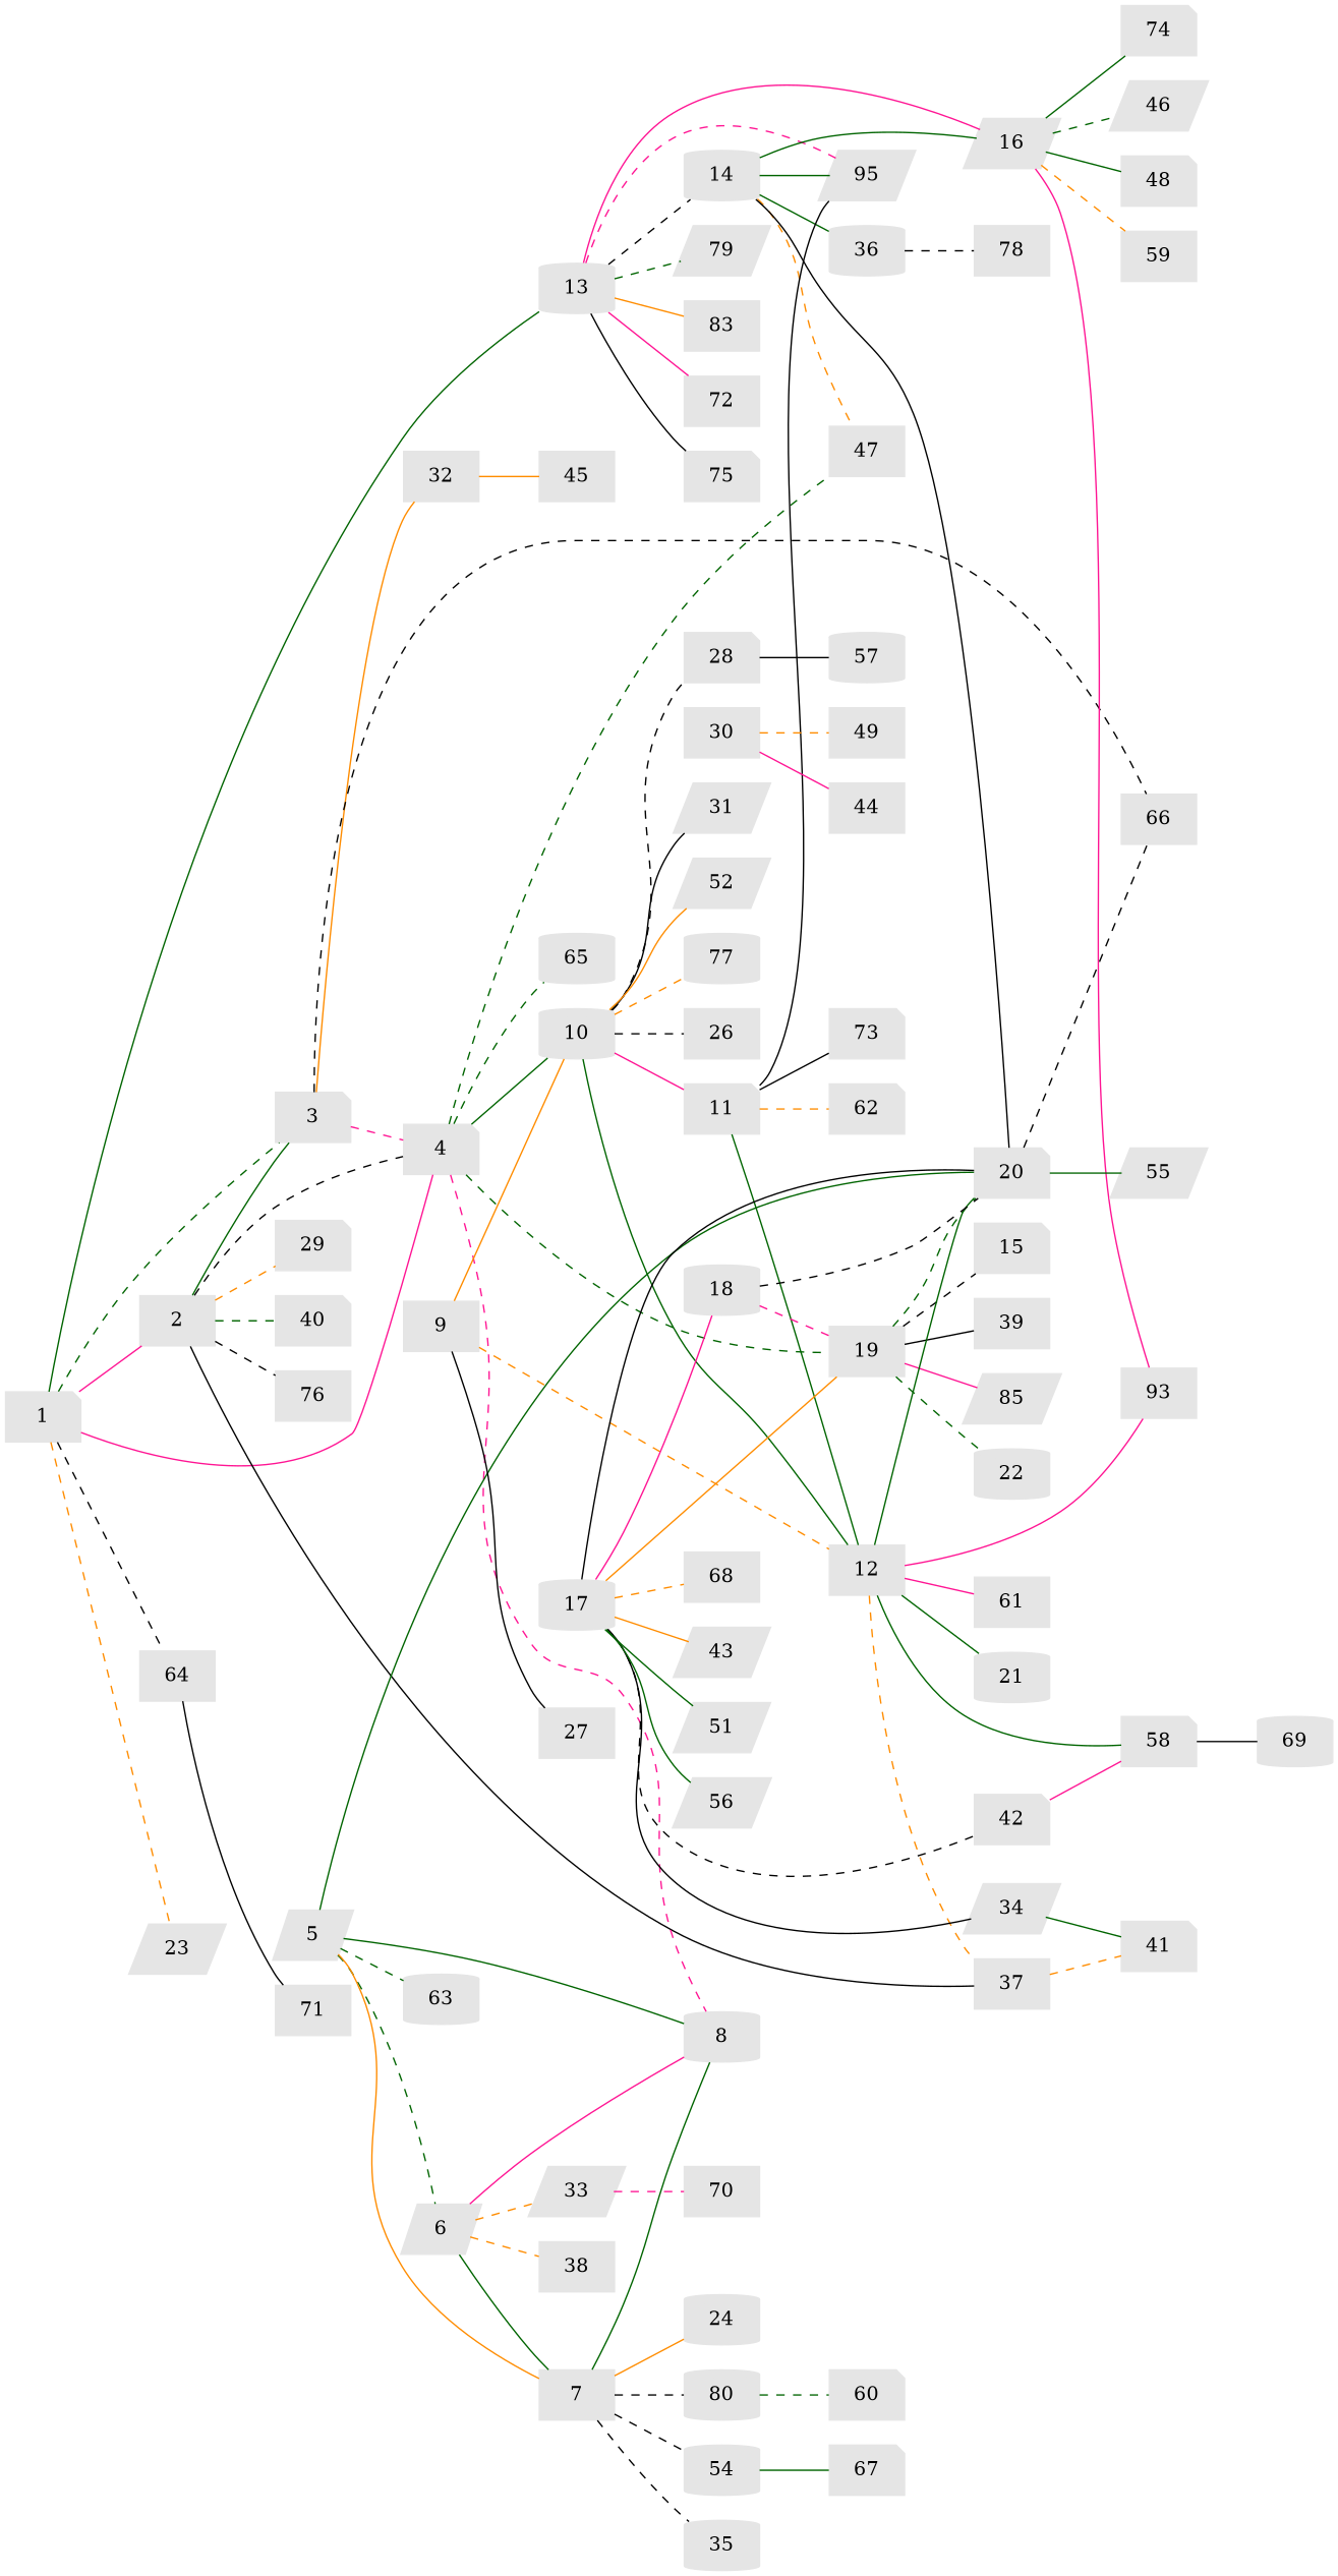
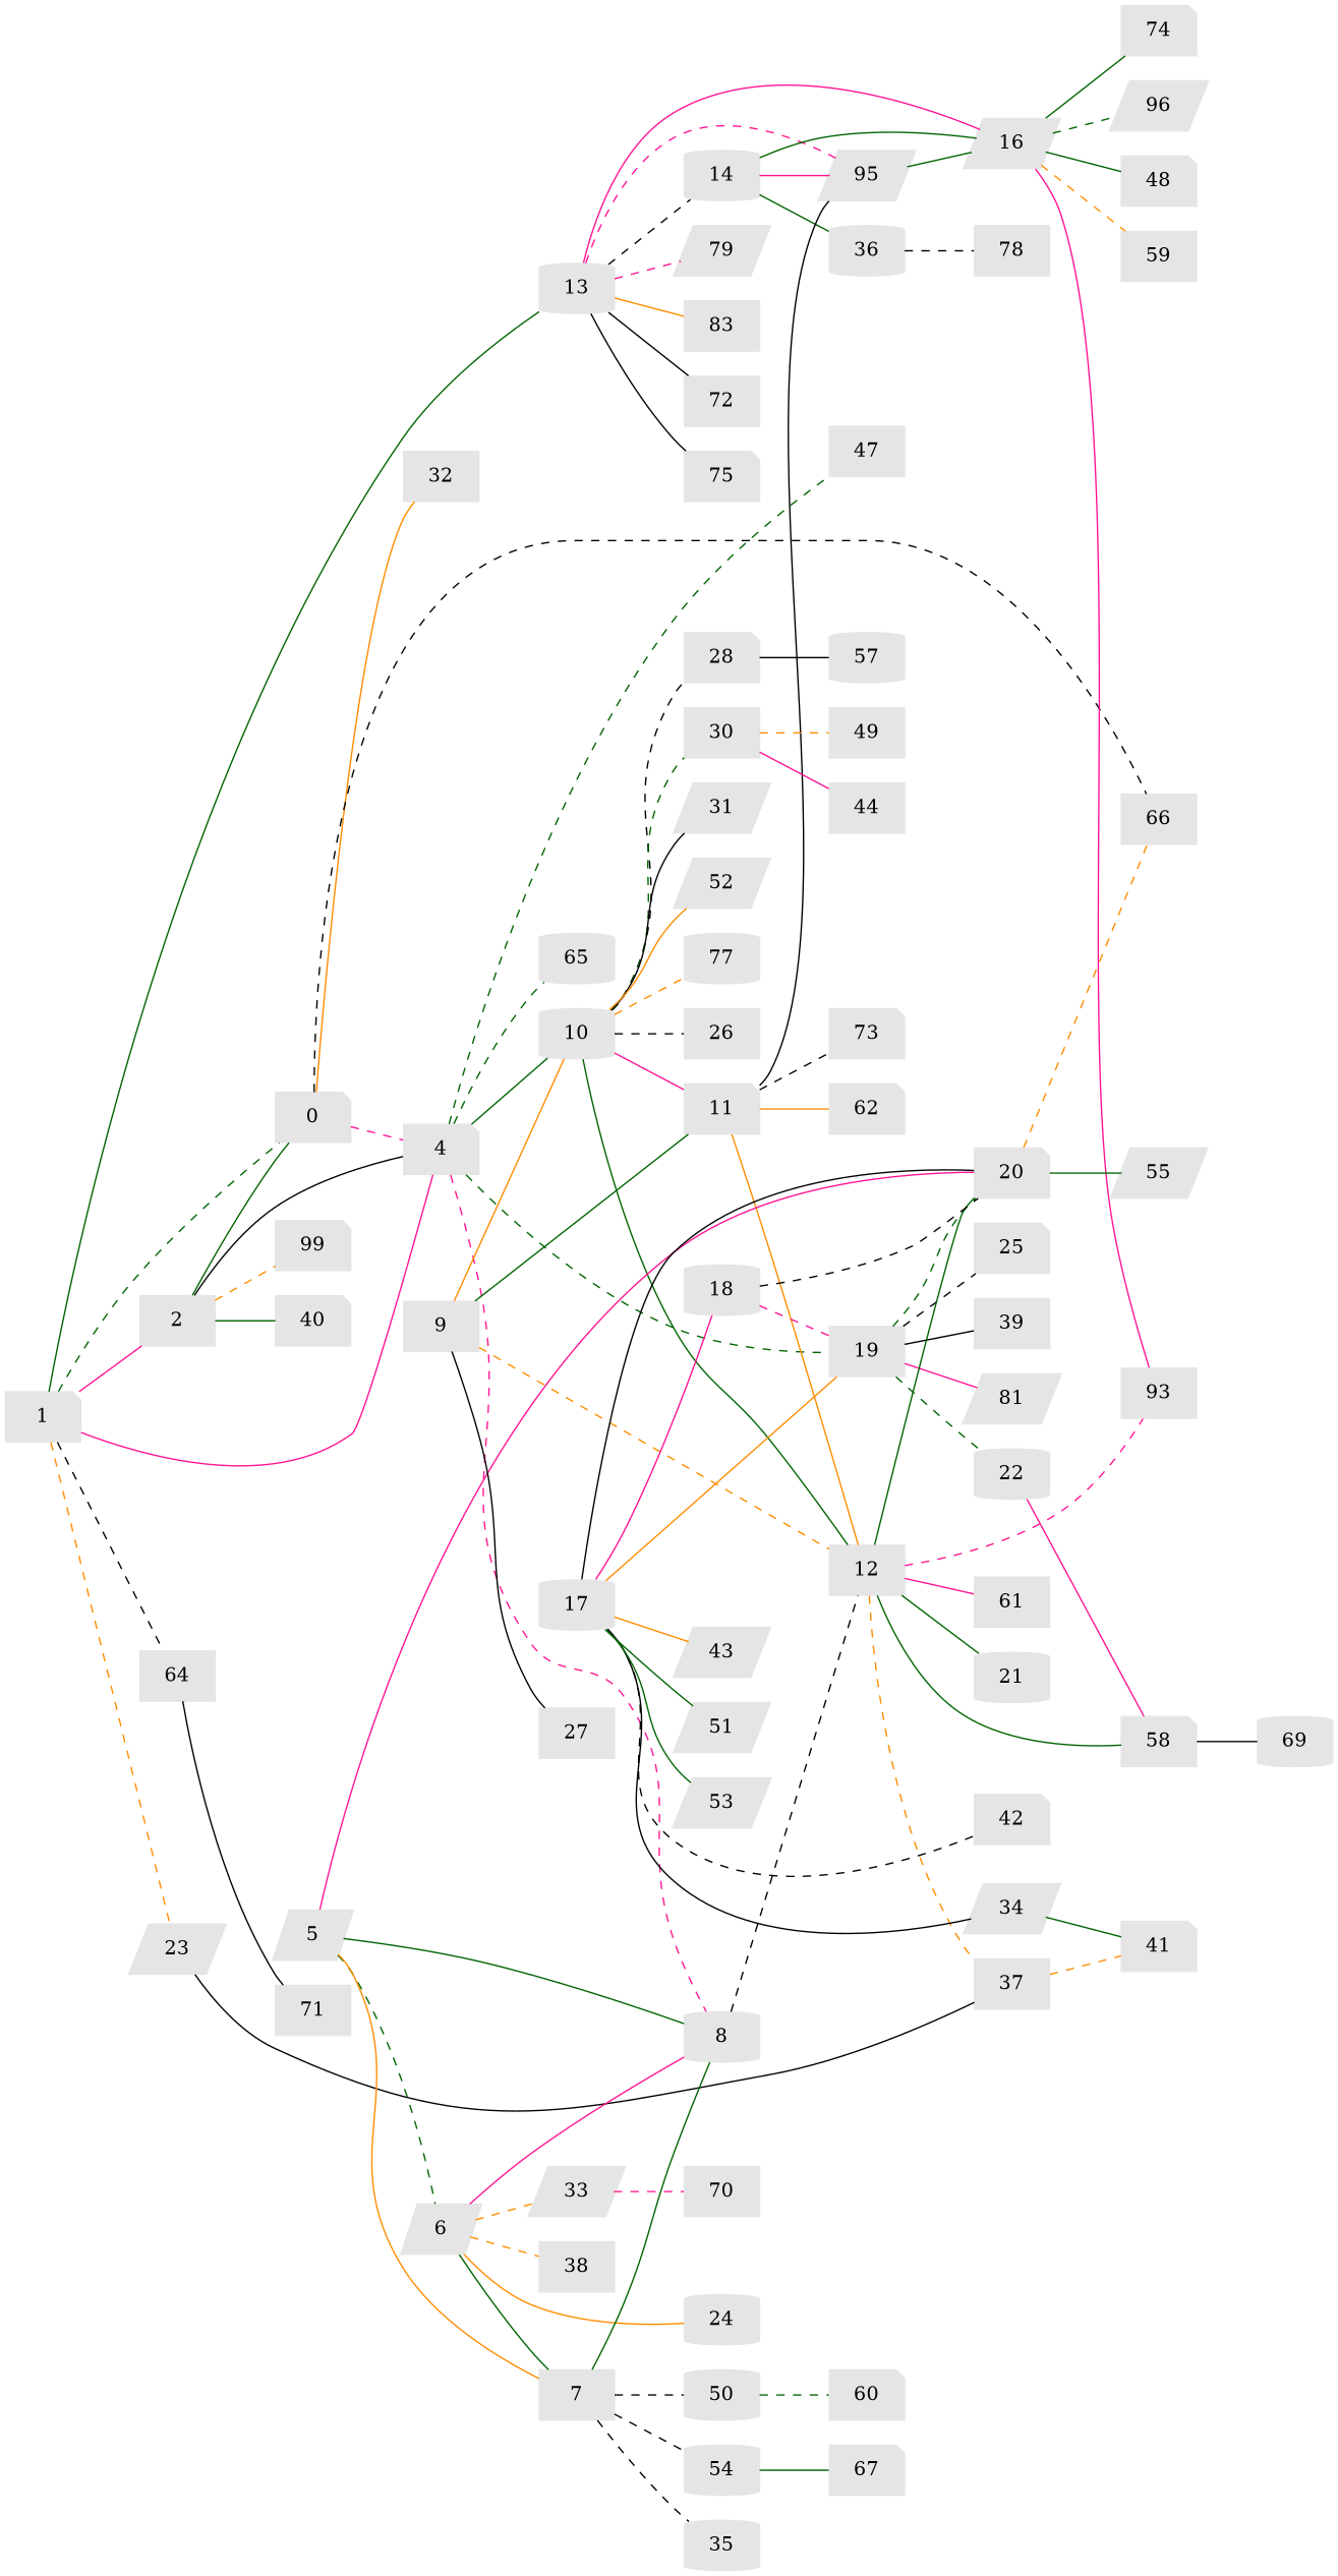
  graph {
    rankdir=LR
    node [color=gray90 shape=box style=filled]
    edge [color=darkgreen style=solid]
    1 [shape=note]
    2
-   3 [shape=note]
+   3 [shape=note label=0]
    4 [shape=note]
    13 [shape=cylinder]
    23 [shape=parallelogram]
    64
-   29 [shape=note]
+   29 [shape=note label=99]
    40 [shape=note]
-   76
    32
    66
    8 [shape=cylinder]
    10 [shape=cylinder]
    19
    47
    65 [shape=cylinder]
    n18 [label=95 shape=parallelogram]
    14 [shape=cylinder]
    16 [shape=parallelogram]
    72
    75 [shape=note]
    79 [shape=parallelogram]
    n24 [label=83]
    37
    71
-   45
    12
    11 [shape=note]
    26
    28 [shape=note]
    30
    31 [shape=parallelogram]
    52 [shape=parallelogram]
    77 [shape=cylinder]
    20 [shape=note]
    22 [shape=cylinder]
-   25 [shape=note label=15]
+   25 [shape=note]
    39
-   81 [shape=parallelogram label=85]
+   81 [shape=parallelogram]
    5 [shape=parallelogram]
    6 [shape=parallelogram]
    7
-   63 [shape=cylinder]
    33 [shape=parallelogram]
    38
    24 [shape=cylinder]
    35 [shape=cylinder]
-   50 [shape=cylinder label=80]
+   50 [shape=cylinder]
    54 [shape=cylinder]
    55 [shape=parallelogram]
    70
    60 [shape=note]
    67 [shape=note]
    21 [shape=cylinder]
    n56 [label=93]
    58 [shape=note]
    61
    9
    27
    62 [shape=note]
    73 [shape=note]
    57 [shape=cylinder]
    44
    49
    41 [shape=note]
    69 [shape=cylinder]
    36 [shape=cylinder]
-   46 [shape=parallelogram]
+   46 [shape=parallelogram label=96]
    48 [shape=note]
    59
    74 [shape=note]
    78
    17 [shape=cylinder]
    18 [shape=cylinder]
    34 [shape=parallelogram]
    42 [shape=note]
    43 [shape=parallelogram]
    51 [shape=parallelogram]
-   56 [shape=parallelogram]
-   68
+   56 [shape=parallelogram label=53]
    1 -- 2 [color=deeppink]
    1 -- 3 [style=dashed]
    1 -- 4 [color=deeppink]
    1 -- 13
    1 -- 23 [color=darkorange style=dashed]
    1 -- 64 [color=black style=dashed]
    2 -- 3
-   2 -- 4 [color=black style=dashed]
+   2 -- 4 [color=black]
    2 -- 29 [color=darkorange style=dashed]
-   2 -- 40 [style=dashed]
-   2 -- 76 [color=black style=dashed]
+   2 -- 40
    3 -- 4 [color=deeppink style=dashed]
    3 -- 32 [color=darkorange]
    3 -- 66 [color=black style=dashed]
    4 -- 8 [color=deeppink style=dashed]
    4 -- 10
    4 -- 19 [style=dashed]
    4 -- 47 [style=dashed]
    4 -- 65 [style=dashed]
    13 -- n18 [color=deeppink style=dashed]
    13 -- 14 [color=black style=dashed]
    13 -- 16 [color=deeppink]
-   13 -- 72 [color=deeppink]
+   13 -- 72 [color=black]
    13 -- 75 [color=black]
-   13 -- 79 [style=dashed]
+   13 -- 79 [color=deeppink style=dashed]
    13 -- n24 [color=darkorange]
-   2 -- 37 [color=black]
+   23 -- 37 [color=black]
    64 -- 71 [color=black]
-   32 -- 45 [color=darkorange]
+   8 -- 12 [color=black style=dashed]
    10 -- 12
    10 -- 11 [color=deeppink]
    10 -- 26 [color=black style=dashed]
    10 -- 28 [color=black style=dashed]
+   10 -- 30 [style=dashed]
    10 -- 31 [color=black]
    10 -- 52 [color=darkorange]
    10 -- 77 [color=darkorange style=dashed]
    19 -- 20 [style=dashed]
    19 -- 22 [style=dashed]
    19 -- 25 [color=black style=dashed]
    19 -- 39 [color=black]
    19 -- 81 [color=deeppink]
-   14 -- 47 [color=darkorange style=dashed]
-   14 -- n18
+   n18 -- 16
+   14 -- n18 [color=deeppink]
    14 -- 16
-   14 -- 20 [color=black]
    14 -- 36
    16 -- n56 [color=deeppink]
    16 -- 46 [style=dashed]
    16 -- 48
    16 -- 59 [color=darkorange style=dashed]
    16 -- 74
    37 -- 41 [color=darkorange style=dashed]
    12 -- 37 [color=darkorange style=dashed]
    12 -- 20
    12 -- 21
-   12 -- n56 [color=deeppink]
+   12 -- n56 [color=deeppink style=dashed]
    12 -- 58
    12 -- 61 [color=deeppink]
    11 -- n18 [color=black]
-   11 -- 12
-   11 -- 62 [color=darkorange style=dashed]
-   11 -- 73 [color=black]
+   11 -- 12 [color=darkorange]
+   11 -- 62 [color=darkorange]
+   11 -- 73 [color=black style=dashed]
    28 -- 57 [color=black]
    30 -- 44 [color=deeppink]
    30 -- 49 [color=darkorange style=dashed]
-   20 -- 66 [color=black style=dashed]
+   20 -- 66 [color=darkorange style=dashed]
    20 -- 55
    5 -- 8
-   5 -- 20
+   5 -- 20 [color=deeppink]
    5 -- 6 [style=dashed]
    5 -- 7 [color=darkorange]
-   5 -- 63 [style=dashed]
    6 -- 8 [color=deeppink]
    6 -- 7
    6 -- 33 [color=darkorange style=dashed]
    6 -- 38 [color=darkorange style=dashed]
    7 -- 8
-   7 -- 24 [color=darkorange]
+   6 -- 24 [color=darkorange]
    7 -- 35 [color=black style=dashed]
    7 -- 50 [color=black style=dashed]
    7 -- 54 [color=black style=dashed]
    33 -- 70 [color=deeppink style=dashed]
    50 -- 60 [style=dashed]
    54 -- 67
    58 -- 69 [color=black]
    9 -- 10 [color=darkorange]
    9 -- 12 [color=darkorange style=dashed]
+   9 -- 11
    9 -- 27 [color=black]
    36 -- 78 [color=black style=dashed]
    17 -- 19 [color=darkorange]
    17 -- 20 [color=black]
    17 -- 18 [color=deeppink]
    17 -- 34 [color=black]
    17 -- 42 [color=black style=dashed]
    17 -- 43 [color=darkorange]
    17 -- 51
    17 -- 56
-   17 -- 68 [color=darkorange style=dashed]
    18 -- 19 [color=deeppink style=dashed]
    18 -- 20 [color=black style=dashed]
    34 -- 41
-   42 -- 58 [color=deeppink]
+   22 -- 58 [color=deeppink]
  }
